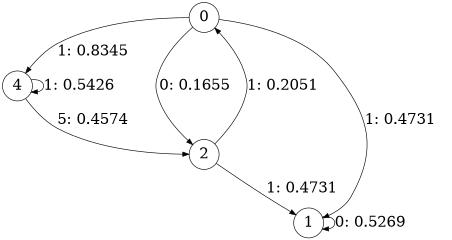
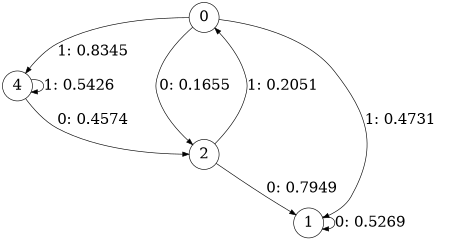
  digraph {
    node [fontsize=24 shape=circle]
    edge [fontsize=24]
    0
    2
    n3 [label=4]
    1
    0 -> 2 [label="0: 0.1655   "]
    0 -> n3 [label="1: 0.8345   "]
    0 -> 1 [label="1: 0.4731   "]
    2 -> 0 [label="1: 0.2051   "]
-   2 -> 1 [label="1: 0.4731   "]
-   n3 -> 2 [label="5: 0.4574   "]
+   2 -> 1 [label="0: 0.7949   "]
+   n3 -> 2 [label="0: 0.4574   "]
    n3 -> n3 [label="1: 0.5426   "]
    1 -> 1 [label="0: 0.5269   "]
  }
